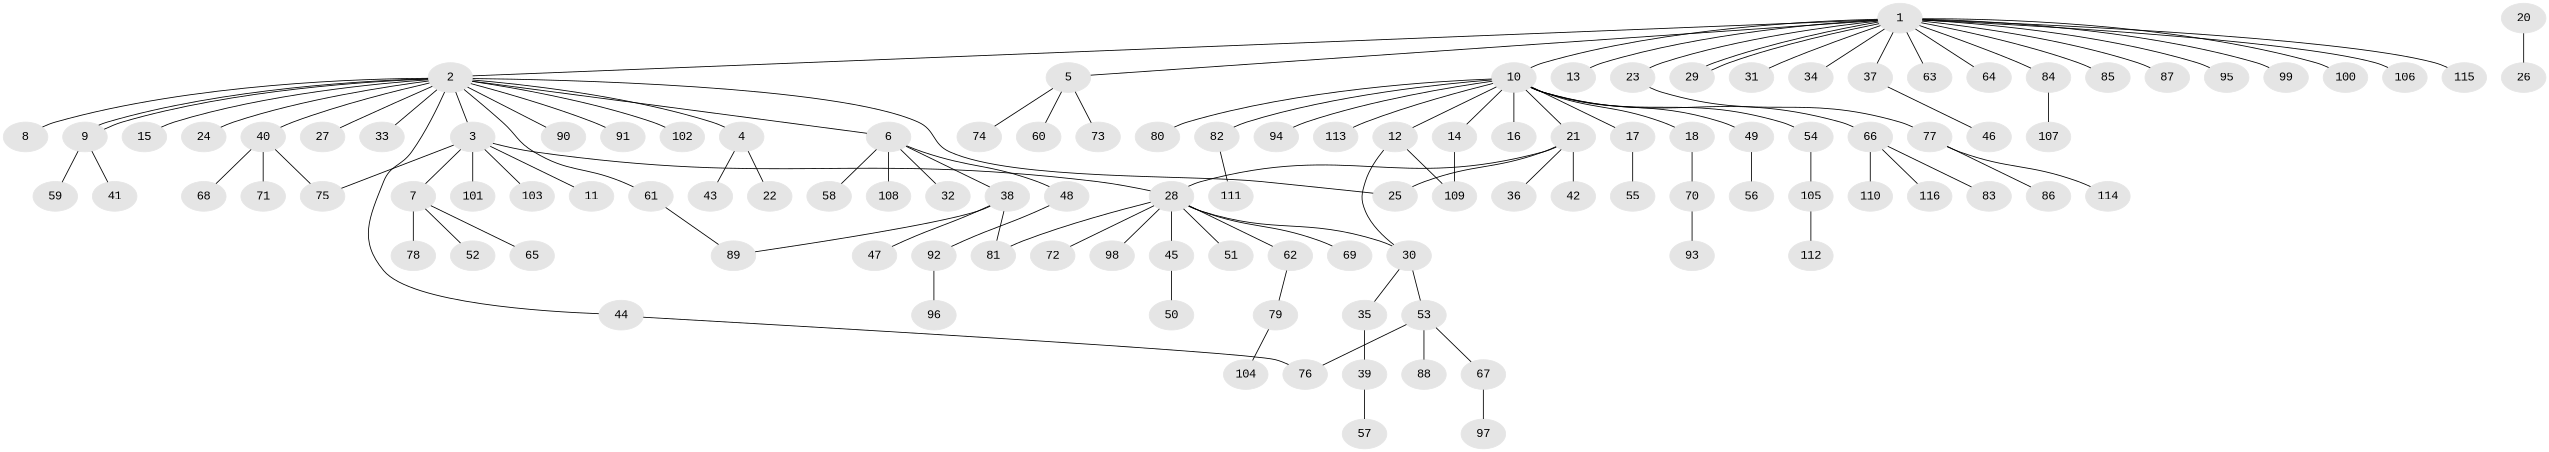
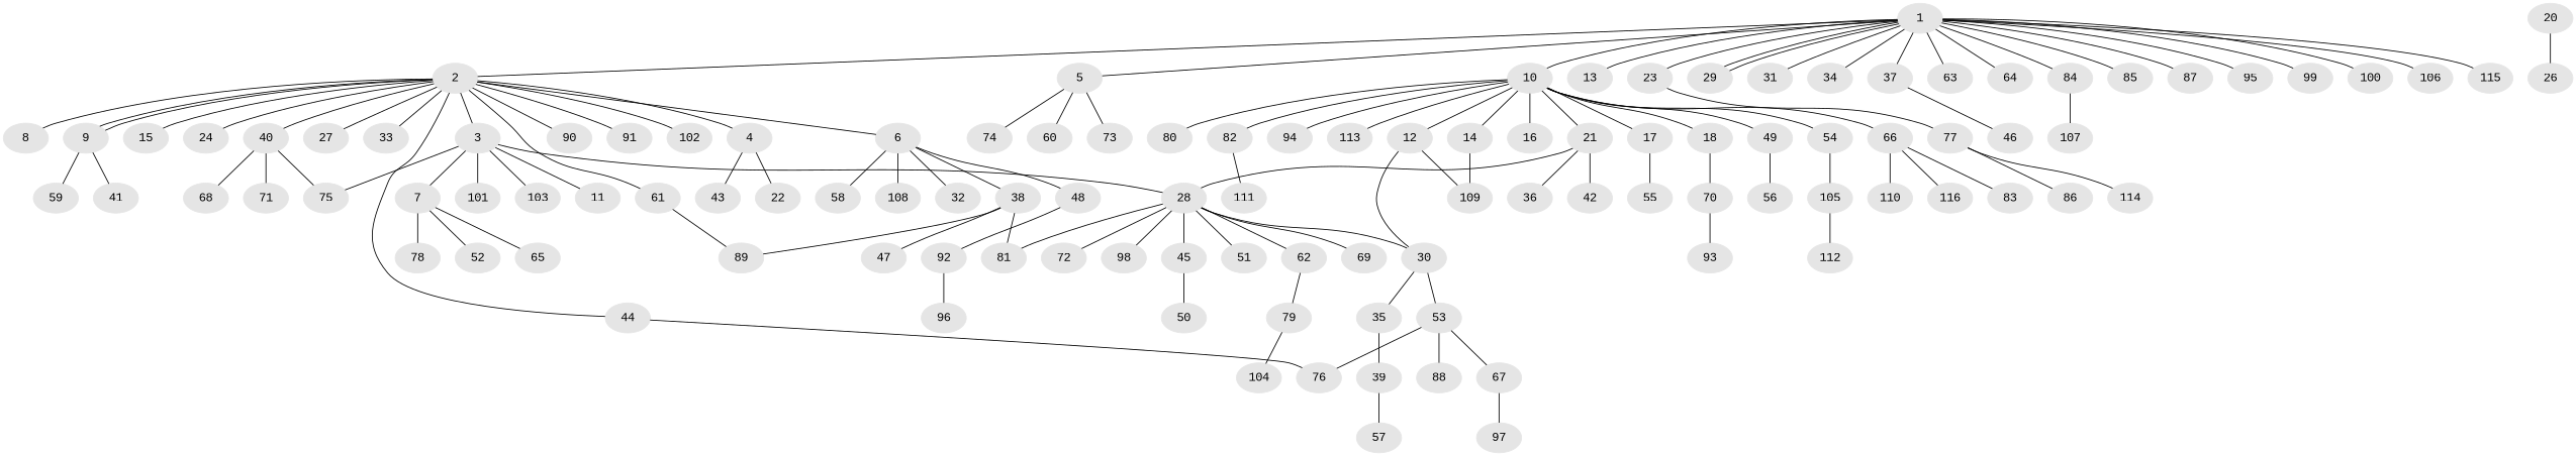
  graph {
    fontname="Liberation Mono"
    node [color=gray90 fontname="Liberation Mono" style=filled]
    edge [fontname="Liberation Mono"]
    1
    2
    5
    10
    13
    23
    29
    31
    34
    37
    63
    64
    84
    85
    87
    95
    99
    100
    106
    115
    3
    4
    6
    8
    9
    15
    24
-   25
    27
    33
    40
    44
    61
    90
    91
    102
    60
    73
    74
    12
    14
    16
    17
    18
    21
    49
    54
    66
    80
    82
    94
    113
    77
    46
    107
    7
    11
    28
    75
    101
    103
    22
    43
    32
    38
    48
    58
    108
    41
    59
    68
    71
    76
    89
    52
    65
    78
    30
    45
    51
    62
    69
    72
    81
    98
    47
    92
    109
    55
    70
    36
    42
    56
    105
    83
    110
    116
    111
    20
    26
    35
    53
    93
    86
    114
    50
    79
    39
    67
    88
    57
    96
    97
    112
    104
    1 -- 2
    1 -- 5
    1 -- 10
    1 -- 13
    1 -- 23
    1 -- 29
    1 -- 29
    1 -- 31
    1 -- 34
    1 -- 37
    1 -- 63
    1 -- 64
    1 -- 84
    1 -- 85
    1 -- 87
    1 -- 95
    1 -- 99
    1 -- 100
    1 -- 106
    1 -- 115
    2 -- 3
    2 -- 4
    2 -- 6
    2 -- 8
    2 -- 9
    2 -- 9
    2 -- 15
    2 -- 24
-   2 -- 25
    2 -- 27
    2 -- 33
    2 -- 40
    2 -- 44
    2 -- 61
    2 -- 90
    2 -- 91
    2 -- 102
    5 -- 60
    5 -- 73
    5 -- 74
    10 -- 12
    10 -- 14
    10 -- 16
    10 -- 17
    10 -- 18
    10 -- 21
    10 -- 49
    10 -- 54
    10 -- 66
    10 -- 80
    10 -- 82
    10 -- 94
    10 -- 113
    23 -- 77
    37 -- 46
    84 -- 107
    3 -- 7
    3 -- 11
    3 -- 28
    3 -- 75
    3 -- 101
    3 -- 103
    4 -- 22
    4 -- 43
    6 -- 32
    6 -- 38
    6 -- 48
    6 -- 58
    6 -- 108
    9 -- 41
    9 -- 59
    40 -- 75
    40 -- 68
    40 -- 71
    44 -- 76
    61 -- 89
    12 -- 30
    12 -- 109
    14 -- 109
    17 -- 55
    18 -- 70
-   21 -- 25
    21 -- 28
    21 -- 36
    21 -- 42
    49 -- 56
    54 -- 105
    66 -- 83
    66 -- 110
    66 -- 116
    82 -- 111
    77 -- 86
    77 -- 114
    7 -- 52
    7 -- 65
    7 -- 78
    28 -- 30
    28 -- 45
    28 -- 51
    28 -- 62
    28 -- 69
    28 -- 72
    28 -- 81
    28 -- 98
    38 -- 89
    38 -- 81
    38 -- 47
    48 -- 92
    30 -- 35
    30 -- 53
    45 -- 50
    62 -- 79
    92 -- 96
    70 -- 93
    105 -- 112
    20 -- 26
    35 -- 39
    53 -- 76
    53 -- 67
    53 -- 88
    79 -- 104
    39 -- 57
    67 -- 97
  }
